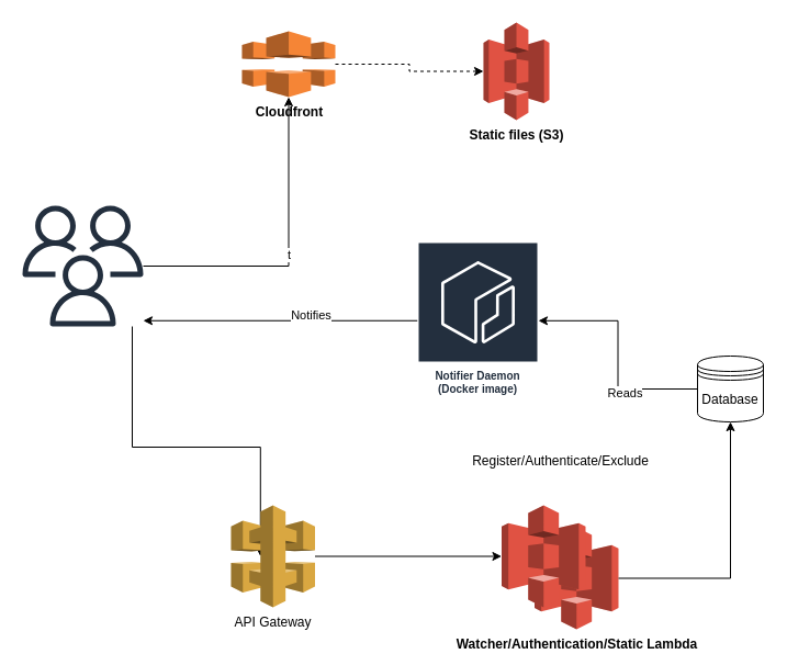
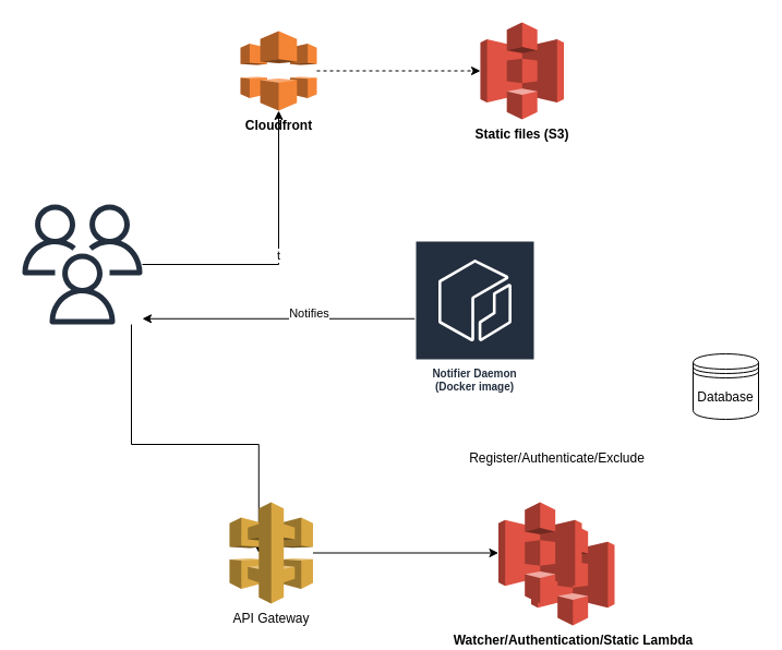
  <mxCell id="0" />
  <mxCell id="1" parent="0" />
  <mxCell id="2" value="t" style="edgeStyle=orthogonalEdgeStyle;rounded=0;orthogonalLoop=1;jettySize=auto;html=1;" edge="1" parent="1" source="4" target="6"><mxGeometry relative="1" as="geometry" /></mxCell>
  <mxCell id="3" style="edgeStyle=orthogonalEdgeStyle;rounded=0;orthogonalLoop=1;jettySize=auto;html=1;entryX=0.35;entryY=0.5;entryDx=0;entryDy=0;entryPerimeter=0;" edge="1" parent="1" source="4" target="12"><mxGeometry relative="1" as="geometry"><Array as="points"><mxPoint x="120" y="407" /></Array></mxGeometry></mxCell>
  <mxCell id="4" value="" style="outlineConnect=0;fontColor=#232F3E;gradientColor=none;fillColor=#232F3E;strokeColor=none;dashed=0;verticalLabelPosition=bottom;verticalAlign=top;align=center;html=1;fontSize=12;fontStyle=0;aspect=fixed;pointerEvents=1;shape=mxgraph.aws4.users;" vertex="1" parent="1"><mxGeometry x="20" y="187" width="110" height="110" as="geometry" /></mxCell>
  <mxCell id="5" style="edgeStyle=orthogonalEdgeStyle;rounded=0;orthogonalLoop=1;jettySize=auto;html=1;dashed=1;" edge="1" parent="1" source="6" target="7"><mxGeometry relative="1" as="geometry" /></mxCell>
- <mxCell id="6" value="&lt;b&gt;Cloudfront&lt;/b&gt;" style="outlineConnect=0;dashed=0;verticalLabelPosition=bottom;verticalAlign=top;align=center;html=1;shape=mxgraph.aws3.cloudfront;fillColor=#F58536;gradientColor=none;" vertex="1" parent="1"><mxGeometry x="220" y="28" width="85" height="60" as="geometry" /></mxCell>
- <mxCell id="7" value="&lt;b&gt;Static files (S3)&lt;/b&gt;" style="outlineConnect=0;dashed=0;verticalLabelPosition=bottom;verticalAlign=top;align=center;html=1;shape=mxgraph.aws3.s3;fillColor=#E05243;gradientColor=none;" vertex="1" parent="1"><mxGeometry x="440" y="20" width="60" height="89" as="geometry" /></mxCell>
+ <mxCell id="6" value="&lt;b&gt;Cloudfront&lt;/b&gt;" style="outlineConnect=0;dashed=0;verticalLabelPosition=bottom;verticalAlign=top;align=center;html=1;shape=mxgraph.aws3.cloudfront;fillColor=#F58536;gradientColor=none;" vertex="1" parent="1"><mxGeometry x="220" y="28" width="70" height="73" as="geometry" /></mxCell>
+ <mxCell id="7" value="&lt;b&gt;Static files (S3)&lt;/b&gt;" style="outlineConnect=0;dashed=0;verticalLabelPosition=bottom;verticalAlign=top;align=center;html=1;shape=mxgraph.aws3.s3;fillColor=#E05243;gradientColor=none;" vertex="1" parent="1"><mxGeometry x="440" y="20" width="76.5" height="89" as="geometry" /></mxCell>
  <mxCell id="8" value="" style="group" vertex="1" connectable="0" parent="1"><mxGeometry x="456.5" y="460" width="106.5" height="113" as="geometry" /></mxCell>
  <mxCell id="9" value="&lt;b&gt;Watcher/Authentication/Static Lambda&lt;/b&gt;" style="outlineConnect=0;dashed=0;verticalLabelPosition=bottom;verticalAlign=top;align=center;html=1;shape=mxgraph.aws3.s3;fillColor=#E05243;gradientColor=none;" vertex="1" parent="8"><mxGeometry x="30" y="20" width="76.5" height="93" as="geometry" /></mxCell>
  <mxCell id="10" value="" style="outlineConnect=0;dashed=0;verticalLabelPosition=bottom;verticalAlign=top;align=center;html=1;shape=mxgraph.aws3.s3;fillColor=#E05243;gradientColor=none;" vertex="1" parent="8"><mxGeometry width="76.5" height="93" as="geometry" /></mxCell>
  <mxCell id="11" style="edgeStyle=orthogonalEdgeStyle;rounded=0;orthogonalLoop=1;jettySize=auto;html=1;entryX=0;entryY=0.5;entryDx=0;entryDy=0;entryPerimeter=0;" edge="1" parent="1" source="12" target="10"><mxGeometry relative="1" as="geometry" /></mxCell>
  <mxCell id="12" value="API Gateway" style="outlineConnect=0;dashed=0;verticalLabelPosition=bottom;verticalAlign=top;align=center;html=1;shape=mxgraph.aws3.api_gateway;fillColor=#D9A741;gradientColor=none;" vertex="1" parent="1"><mxGeometry x="210" y="460" width="76.5" height="93" as="geometry" /></mxCell>
  <mxCell id="13" value="Database" style="shape=datastore;whiteSpace=wrap;html=1;" vertex="1" parent="1"><mxGeometry x="635" y="324" width="60" height="60" as="geometry" /></mxCell>
- <mxCell id="14" style="edgeStyle=orthogonalEdgeStyle;rounded=0;orthogonalLoop=1;jettySize=auto;html=1;entryX=0.5;entryY=1;entryDx=0;entryDy=0;" edge="1" parent="1" source="9" target="13"><mxGeometry relative="1" as="geometry" /></mxCell>
  <mxCell id="15" value="Register/Authenticate/Exclude" style="text;html=1;resizable=0;autosize=1;align=center;verticalAlign=middle;points=[];fillColor=none;strokeColor=none;rounded=0;" vertex="1" parent="1"><mxGeometry x="420" y="410" width="180" height="20" as="geometry" /></mxCell>
- <mxCell id="16" style="edgeStyle=orthogonalEdgeStyle;rounded=0;orthogonalLoop=1;jettySize=auto;html=1;exitX=0;exitY=0.5;exitDx=0;exitDy=0;" edge="1" parent="1" source="13" target="20"><mxGeometry relative="1" as="geometry" /></mxCell>
- <mxCell id="17" value="Reads" style="edgeLabel;html=1;align=center;verticalAlign=middle;resizable=0;points=[];" vertex="1" connectable="0" parent="16"><mxGeometry x="-0.355" y="3" relative="1" as="geometry"><mxPoint as="offset" /></mxGeometry></mxCell>
  <mxCell id="18" style="edgeStyle=orthogonalEdgeStyle;rounded=0;orthogonalLoop=1;jettySize=auto;html=1;" edge="1" parent="1" source="20" target="4"><mxGeometry relative="1" as="geometry"><Array as="points"><mxPoint x="130" y="292" /></Array></mxGeometry></mxCell>
  <mxCell id="19" value="Notifies" style="edgeLabel;html=1;align=center;verticalAlign=middle;resizable=0;points=[];" vertex="1" connectable="0" parent="18"><mxGeometry x="-0.213" y="-5" relative="1" as="geometry"><mxPoint as="offset" /></mxGeometry></mxCell>
  <mxCell id="20" value="Notifier Daemon (Docker image)" style="outlineConnect=0;fontColor=#232F3E;gradientColor=none;strokeColor=#ffffff;fillColor=#232F3E;dashed=0;verticalLabelPosition=middle;verticalAlign=bottom;align=center;html=1;whiteSpace=wrap;fontSize=10;fontStyle=1;spacing=3;shape=mxgraph.aws4.productIcon;prIcon=mxgraph.aws4.ecr;" vertex="1" parent="1"><mxGeometry x="380" y="220" width="110" height="143.5" as="geometry" /></mxCell>
